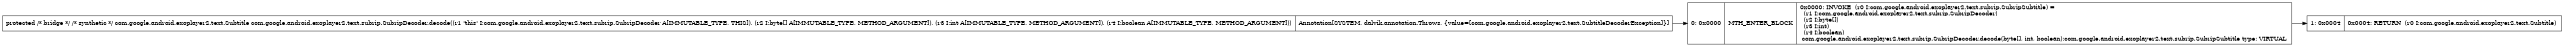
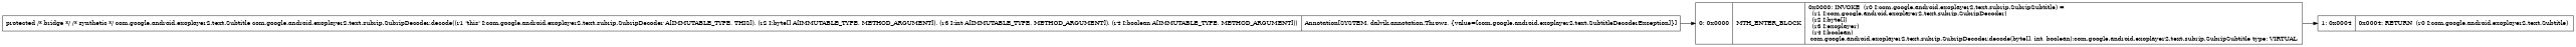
  digraph {
    rankdir=LR
    node [shape=record]
-   n1 [label="{0\:\ 0x0000|MTH_ENTER_BLOCK\l|0x0000: INVOKE  (r0 I:com.google.android.exoplayer2.text.subrip.SubripSubtitle) = \l  (r1 I:com.google.android.exoplayer2.text.subrip.SubripDecoder)\l  (r2 I:byte[])\l  (r3 I:int)\l  (r4 I:boolean)\l com.google.android.exoplayer2.text.subrip.SubripDecoder.decode(byte[], int, boolean):com.google.android.exoplayer2.text.subrip.SubripSubtitle type: VIRTUAL \l}"]
+   n1 [label="{0\:\ 0x0000|MTH_ENTER_BLOCK\l|0x0000: INVOKE  (r0 I:com.google.android.exoplayer2.text.subrip.SubripSubtitle) = \l  (r1 I:com.google.android.exoplayer2.text.subrip.SubripDecoder)\l  (r2 I:byte[])\l  (r3 I:exoplayer)\l  (r4 I:boolean)\l com.google.android.exoplayer2.text.subrip.SubripDecoder.decode(byte[], int, boolean):com.google.android.exoplayer2.text.subrip.SubripSubtitle type: VIRTUAL \l}"]
    n2 [label="{1\:\ 0x0004|0x0004: RETURN  (r0 I:com.google.android.exoplayer2.text.Subtitle) \l}"]
    n3 [label="{protected \/* bridge *\/ \/* synthetic *\/ com.google.android.exoplayer2.text.Subtitle com.google.android.exoplayer2.text.subrip.SubripDecoder.decode((r1 'this' I:com.google.android.exoplayer2.text.subrip.SubripDecoder A[IMMUTABLE_TYPE, THIS]), (r2 I:byte[] A[IMMUTABLE_TYPE, METHOD_ARGUMENT]), (r3 I:int A[IMMUTABLE_TYPE, METHOD_ARGUMENT]), (r4 I:boolean A[IMMUTABLE_TYPE, METHOD_ARGUMENT]))  | Annotation[SYSTEM, dalvik.annotation.Throws, \{value=[com.google.android.exoplayer2.text.SubtitleDecoderException]\}]\l}"]
    n1 -> n2
    n3 -> n1
  }
